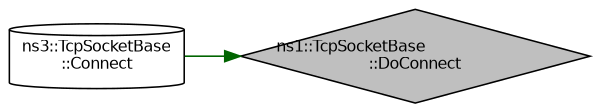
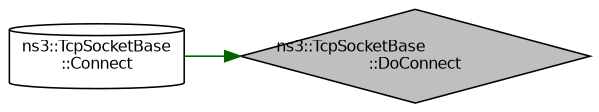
  digraph {
    rankdir=RL
    node [color=black fontname=Helvetica fontsize=10 style=filled]
-   n1 [fillcolor=grey75 fontcolor=black height=0.2 label="ns1::TcpSocketBase\l::DoConnect" shape=diamond width=0.4]
+   n1 [fillcolor=grey75 fontcolor=black height=0.2 label="ns3::TcpSocketBase\l::DoConnect" shape=diamond width=0.4]
    n2 [fillcolor=white height=0.2 label="ns3::TcpSocketBase\l::Connect" shape=cylinder width=0.4]
    n1 -> n2 [color=darkgreen dir=back fontname=Helvetica fontsize=10 labelfontname=Helvetica labelfontsize=10 style=solid]
  }
